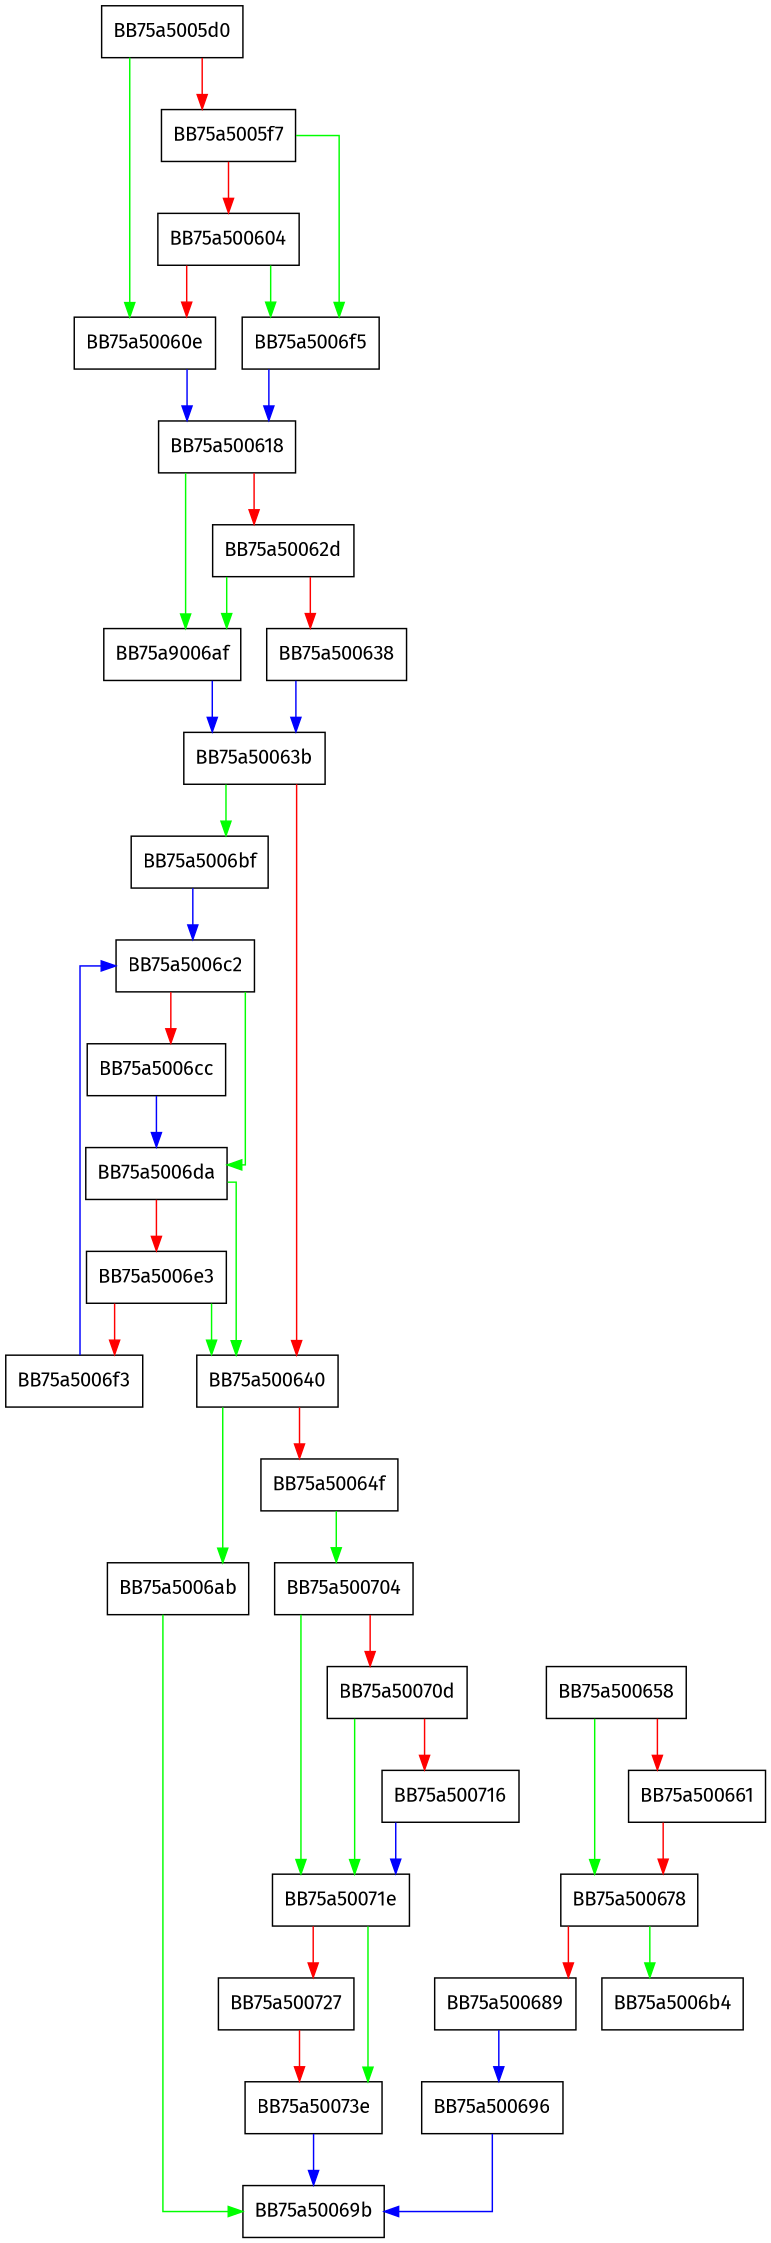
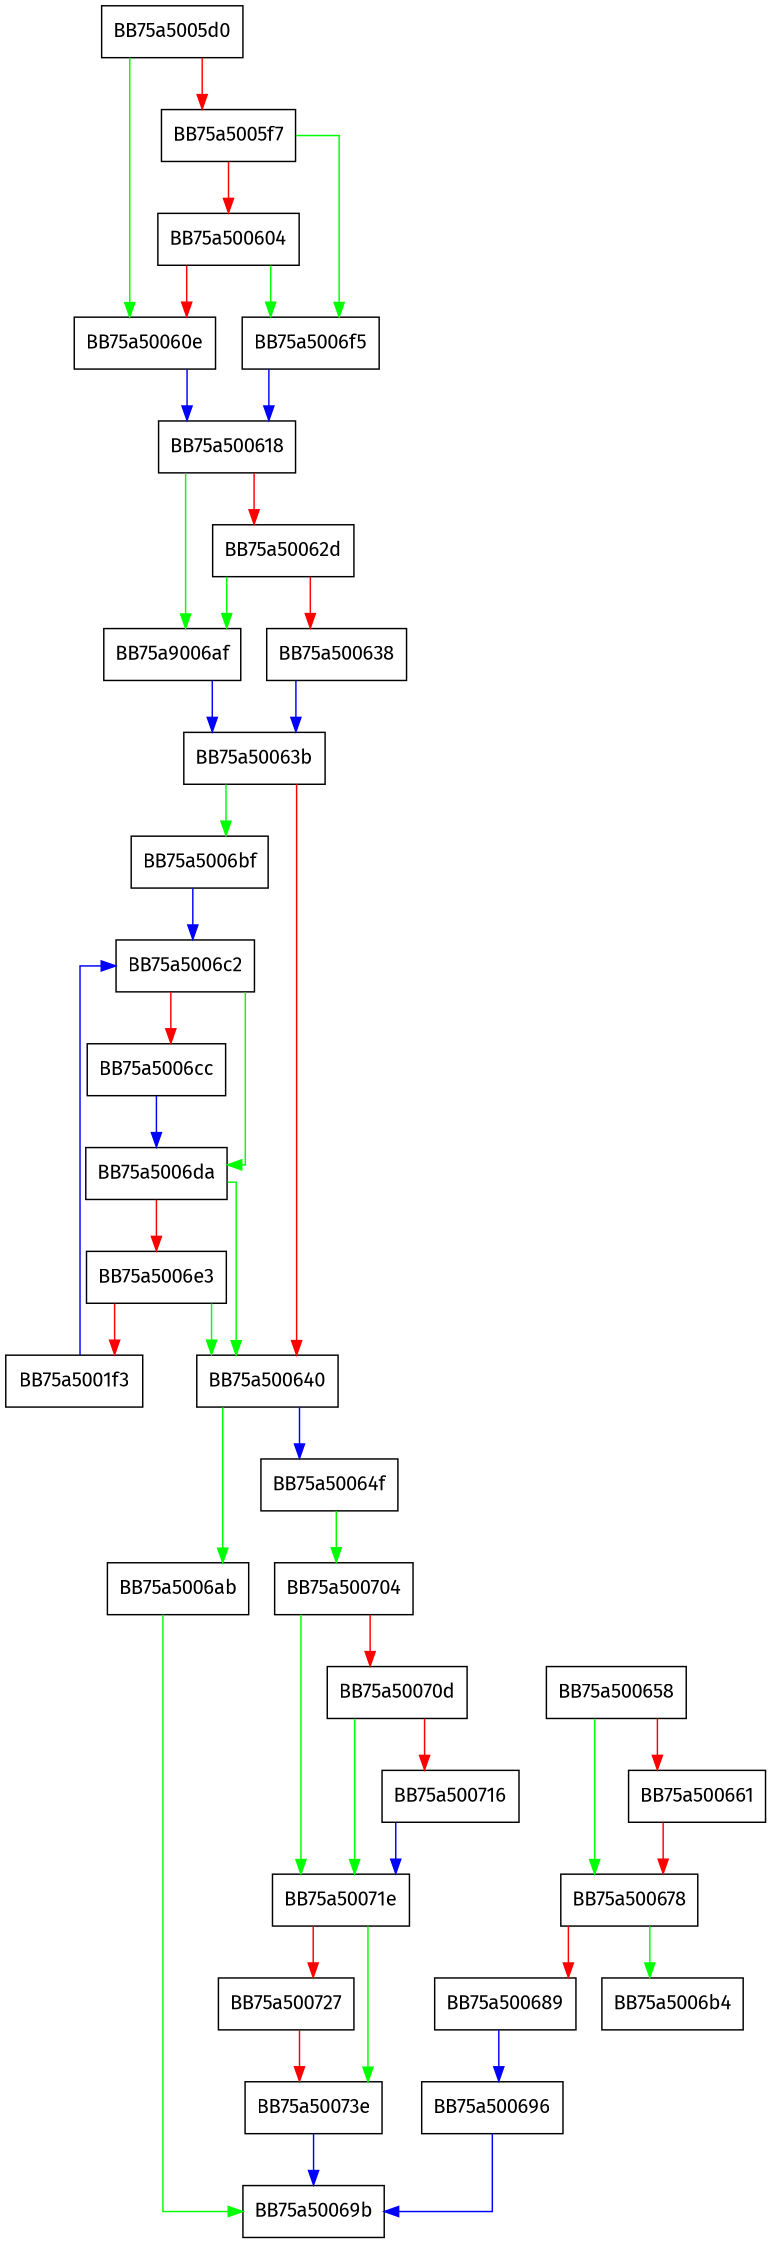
  digraph {
    fontname="Fira Sans"
    splines=ortho
    node [fontname="Fira Sans" shape=box]
    edge [color=green fontname="Fira Sans"]
    BB75a5005d0
    BB75a50060e
    BB75a5005f7
    BB75a500618
    BB75a5006f5
    BB75a500604
    n7 [label=BB75a9006af]
    BB75a50062d
    BB75a50063b
    BB75a500638
    BB75a5006bf
    BB75a500640
    BB75a5006c2
    BB75a5006ab
    BB75a50064f
    BB75a5006da
    BB75a5006cc
    BB75a50069b
    BB75a500704
    BB75a50071e
    BB75a50070d
    BB75a500658
    BB75a500678
    BB75a500661
    BB75a50073e
    BB75a500727
    BB75a500716
    BB75a5006b4
    BB75a500689
    BB75a500696
    BB75a5006e3
-   BB75a5006f3
+   BB75a5006f3 [label=BB75a5001f3]
    BB75a5005d0 -> BB75a50060e
    BB75a5005d0 -> BB75a5005f7 [color=red]
    BB75a50060e -> BB75a500618 [color=blue]
    BB75a5005f7 -> BB75a5006f5
    BB75a5005f7 -> BB75a500604 [color=red]
    BB75a500618 -> n7
    BB75a500618 -> BB75a50062d [color=red]
    BB75a5006f5 -> BB75a500618 [color=blue]
    BB75a500604 -> BB75a50060e [color=red]
    BB75a500604 -> BB75a5006f5
    n7 -> BB75a50063b [color=blue]
    BB75a50062d -> n7
    BB75a50062d -> BB75a500638 [color=red]
    BB75a50063b -> BB75a5006bf
    BB75a50063b -> BB75a500640 [color=red]
    BB75a500638 -> BB75a50063b [color=blue]
    BB75a5006bf -> BB75a5006c2 [color=blue]
    BB75a500640 -> BB75a5006ab
-   BB75a500640 -> BB75a50064f [color=red]
+   BB75a500640 -> BB75a50064f [color=blue]
    BB75a5006c2 -> BB75a5006da
    BB75a5006c2 -> BB75a5006cc [color=red]
    BB75a5006ab -> BB75a50069b
    BB75a50064f -> BB75a500704
    BB75a5006da -> BB75a500640
    BB75a5006da -> BB75a5006e3 [color=red]
    BB75a5006cc -> BB75a5006da [color=blue]
    BB75a500704 -> BB75a50071e
    BB75a500704 -> BB75a50070d [color=red]
    BB75a50071e -> BB75a50073e
    BB75a50071e -> BB75a500727 [color=red]
    BB75a50070d -> BB75a50071e
    BB75a50070d -> BB75a500716 [color=red]
    BB75a500658 -> BB75a500678
    BB75a500658 -> BB75a500661 [color=red]
    BB75a500678 -> BB75a5006b4
    BB75a500678 -> BB75a500689 [color=red]
    BB75a500661 -> BB75a500678 [color=red]
    BB75a50073e -> BB75a50069b [color=blue]
    BB75a500727 -> BB75a50073e [color=red]
    BB75a500716 -> BB75a50071e [color=blue]
    BB75a500689 -> BB75a500696 [color=blue]
    BB75a500696 -> BB75a50069b [color=blue]
    BB75a5006e3 -> BB75a500640
    BB75a5006e3 -> BB75a5006f3 [color=red]
    BB75a5006f3 -> BB75a5006c2 [color=blue]
  }
